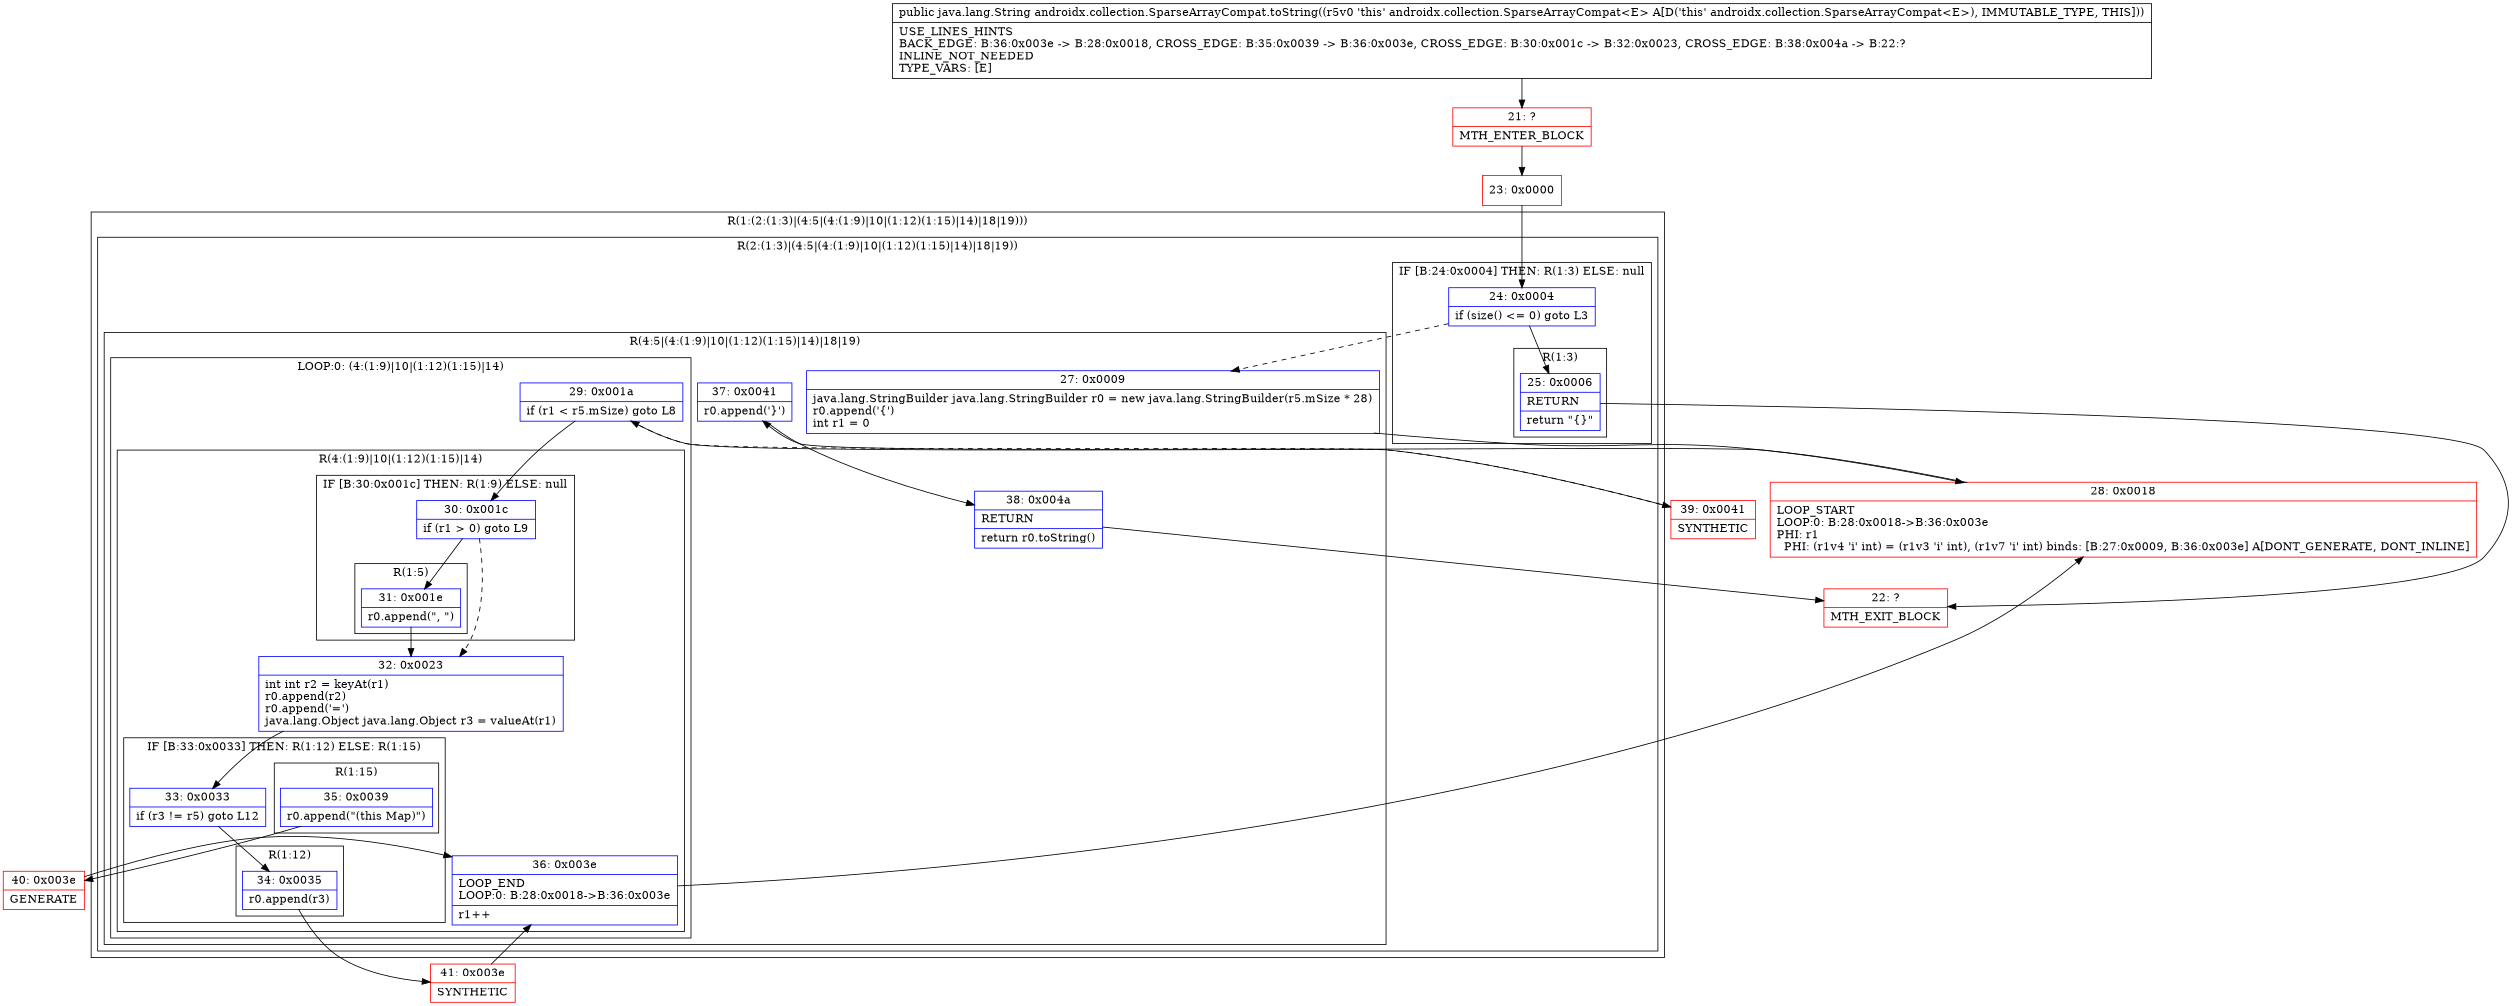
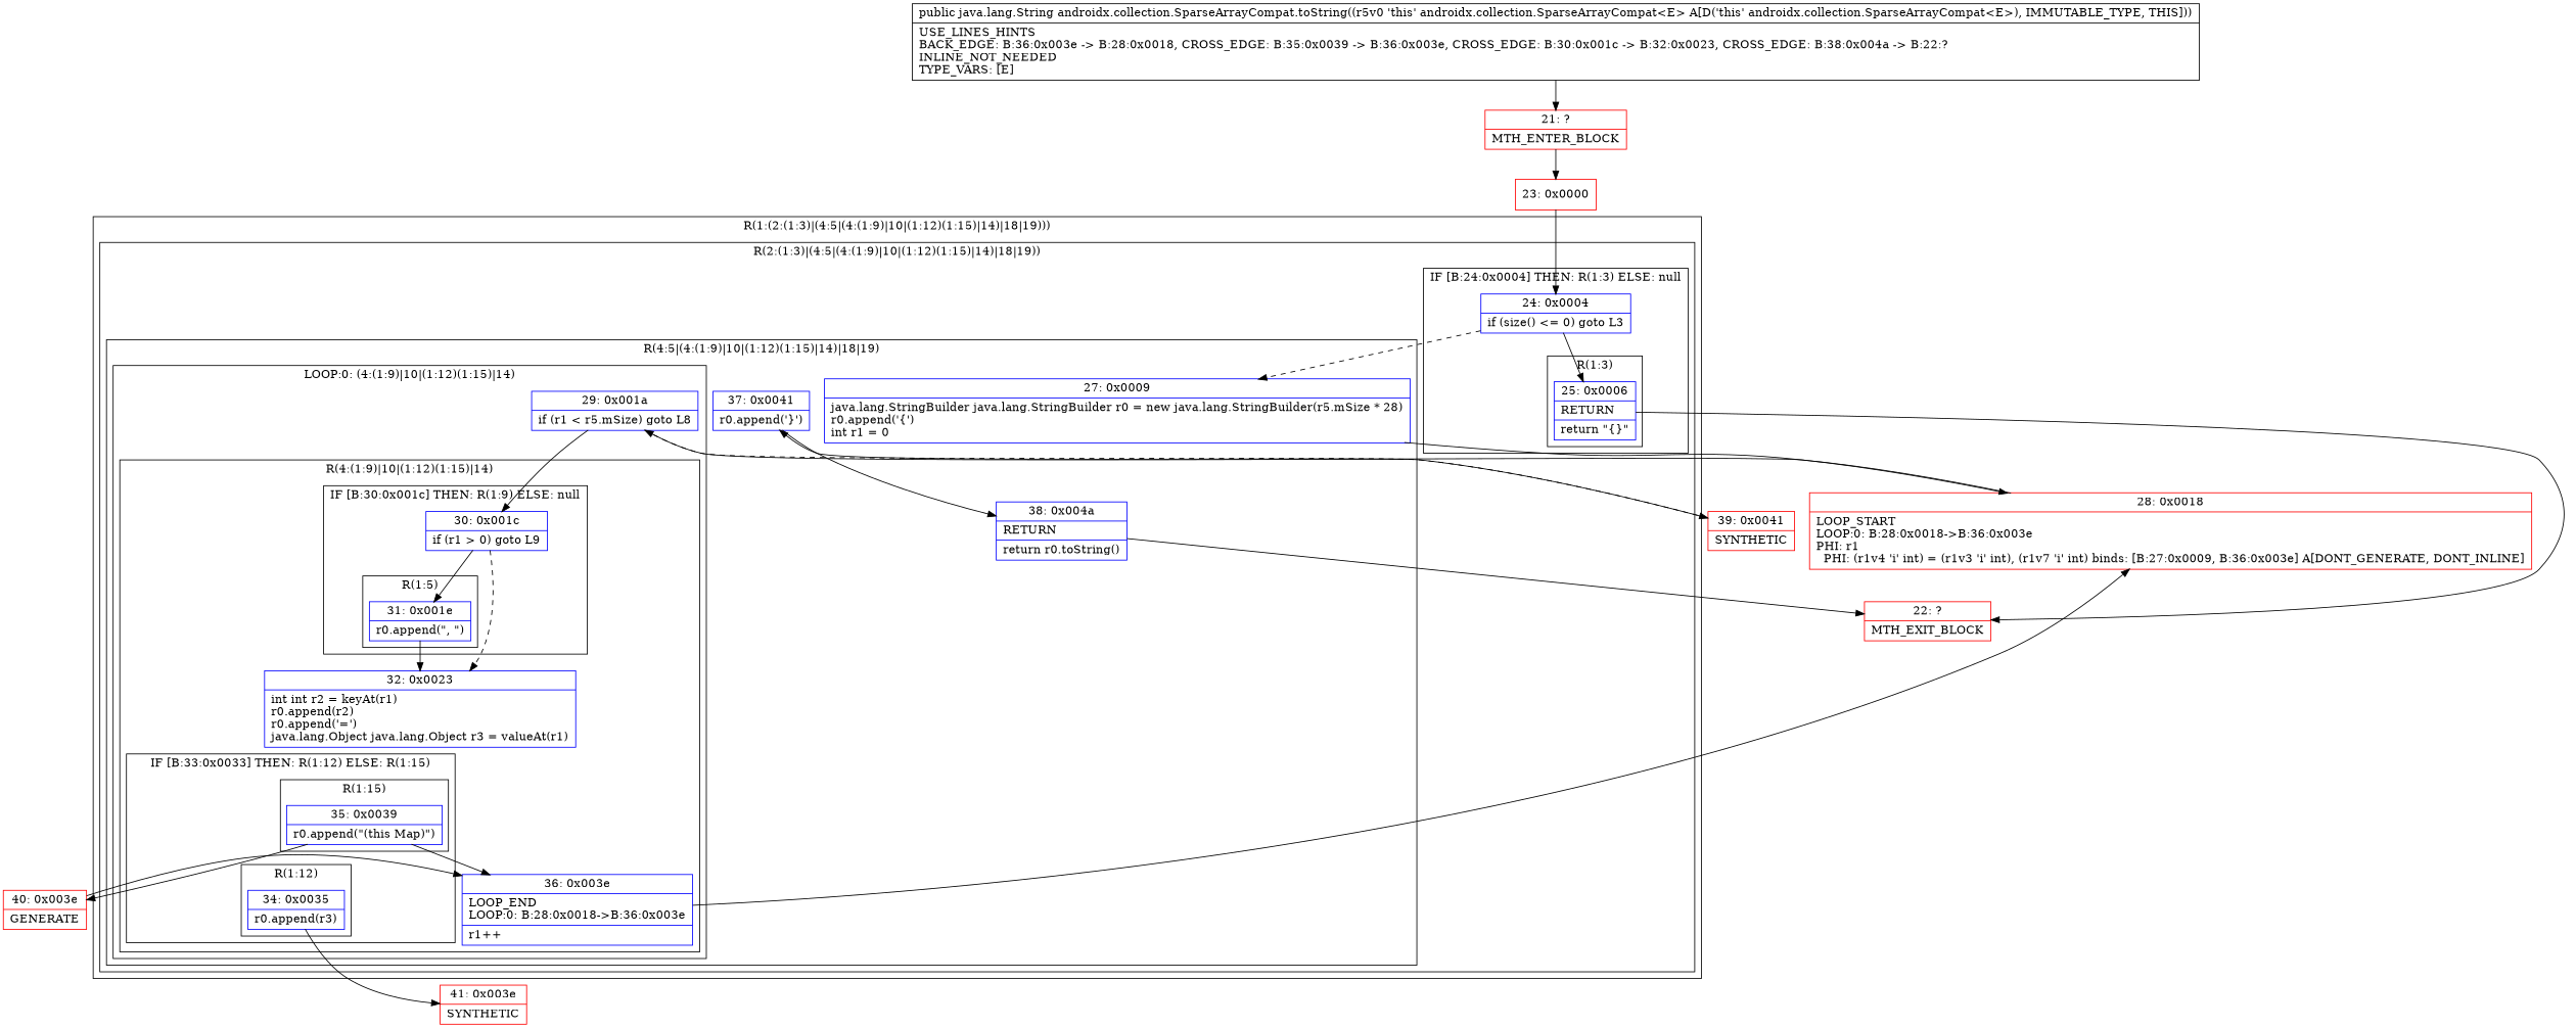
  digraph {
    node [color=blue shape=record]
    n1 [label="{25\:\ 0x0006|RETURN\l|return \"\{\}\"\l}"]
    n2 [label="{24\:\ 0x0004|if (size() \<= 0) goto L3\l}"]
    n3 [label="{31\:\ 0x001e|r0.append(\", \")\l}"]
    n4 [label="{30\:\ 0x001c|if (r1 \> 0) goto L9\l}"]
    n5 [label="{34\:\ 0x0035|r0.append(r3)\l}"]
    n6 [label="{35\:\ 0x0039|r0.append(\"(this Map)\")\l}"]
-   n7 [label="{33\:\ 0x0033|if (r3 != r5) goto L12\l}"]
    n8 [label="{32\:\ 0x0023|int int r2 = keyAt(r1)\lr0.append(r2)\lr0.append('=')\ljava.lang.Object java.lang.Object r3 = valueAt(r1)\l}"]
    n9 [label="{36\:\ 0x003e|LOOP_END\lLOOP:0: B:28:0x0018\-\>B:36:0x003e\l|r1++\l}"]
    n10 [label="{29\:\ 0x001a|if (r1 \< r5.mSize) goto L8\l}"]
    n11 [label="{27\:\ 0x0009|java.lang.StringBuilder java.lang.StringBuilder r0 = new java.lang.StringBuilder(r5.mSize * 28)\lr0.append('\{')\lint r1 = 0\l}"]
    n12 [label="{37\:\ 0x0041|r0.append('\}')\l}"]
    n13 [label="{38\:\ 0x004a|RETURN\l|return r0.toString()\l}"]
    n14 [color=red label="{22\:\ ?|MTH_EXIT_BLOCK\l}"]
    n15 [color=red label="{41\:\ 0x003e|SYNTHETIC\l}"]
    n16 [color=red label="{40\:\ 0x003e|GENERATE\l}"]
    n17 [color=red label="{28\:\ 0x0018|LOOP_START\lLOOP:0: B:28:0x0018\-\>B:36:0x003e\lPHI: r1 \l  PHI: (r1v4 'i' int) = (r1v3 'i' int), (r1v7 'i' int) binds: [B:27:0x0009, B:36:0x003e] A[DONT_GENERATE, DONT_INLINE]\l}"]
    n18 [color=red label="{39\:\ 0x0041|SYNTHETIC\l}"]
    n19 [color=red label="{21\:\ ?|MTH_ENTER_BLOCK\l}"]
    n20 [color=red label="{23\:\ 0x0000}"]
    n21 [label="{public java.lang.String androidx.collection.SparseArrayCompat.toString((r5v0 'this' androidx.collection.SparseArrayCompat\<E\> A[D('this' androidx.collection.SparseArrayCompat\<E\>), IMMUTABLE_TYPE, THIS]))  | USE_LINES_HINTS\lBACK_EDGE: B:36:0x003e \-\> B:28:0x0018, CROSS_EDGE: B:35:0x0039 \-\> B:36:0x003e, CROSS_EDGE: B:30:0x001c \-\> B:32:0x0023, CROSS_EDGE: B:38:0x004a \-\> B:22:?\lINLINE_NOT_NEEDED\lTYPE_VARS: [E]\l}" color=""]
    subgraph cluster_1 {
      label="R(1:(2:(1:3)|(4:5|(4:(1:9)|10|(1:12)(1:15)|14)|18|19)))"
      subgraph cluster_2 {
        label="R(2:(1:3)|(4:5|(4:(1:9)|10|(1:12)(1:15)|14)|18|19))"
        subgraph cluster_3 {
          label="IF [B:24:0x0004] THEN: R(1:3) ELSE: null"
          n2
          subgraph cluster_4 {
            label="R(1:3)"
            n1
          }
        }
        subgraph cluster_5 {
          label="R(4:5|(4:(1:9)|10|(1:12)(1:15)|14)|18|19)"
          n11
          n12
          n13
          subgraph cluster_6 {
            label="LOOP:0: (4:(1:9)|10|(1:12)(1:15)|14)"
            n10
            subgraph cluster_7 {
              label="R(4:(1:9)|10|(1:12)(1:15)|14)"
              n8
              n9
              subgraph cluster_8 {
                label="IF [B:30:0x001c] THEN: R(1:9) ELSE: null"
                n4
                subgraph cluster_9 {
                  label="R(1:5)"
                  n3
                }
              }
              subgraph cluster_10 {
                label="IF [B:33:0x0033] THEN: R(1:12) ELSE: R(1:15)"
-               n7
                subgraph cluster_11 {
                  label="R(1:12)"
                  n5
                }
                subgraph cluster_12 {
                  label="R(1:15)"
                  n6
                }
              }
            }
          }
        }
      }
    }
    n1 -> n14
    n2 -> n1
    n2 -> n11 [style=dashed]
    n3 -> n8
    n4 -> n3
    n4 -> n8 [style=dashed]
    n5 -> n15
    n6 -> n16
-   n7 -> n5
-   n8 -> n7
    n9 -> n17
    n10 -> n4
    n10 -> n18 [style=dashed]
    n11 -> n17
    n12 -> n13
    n13 -> n14
-   n15 -> n9
+   n6 -> n9
    n16 -> n9
    n17 -> n10
    n18 -> n12
    n19 -> n20
    n20 -> n2
    n21 -> n19
  }
